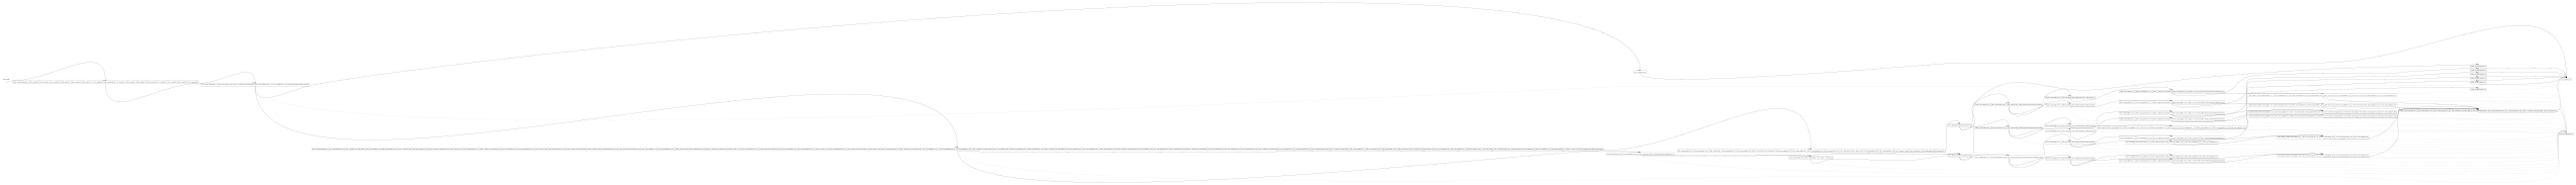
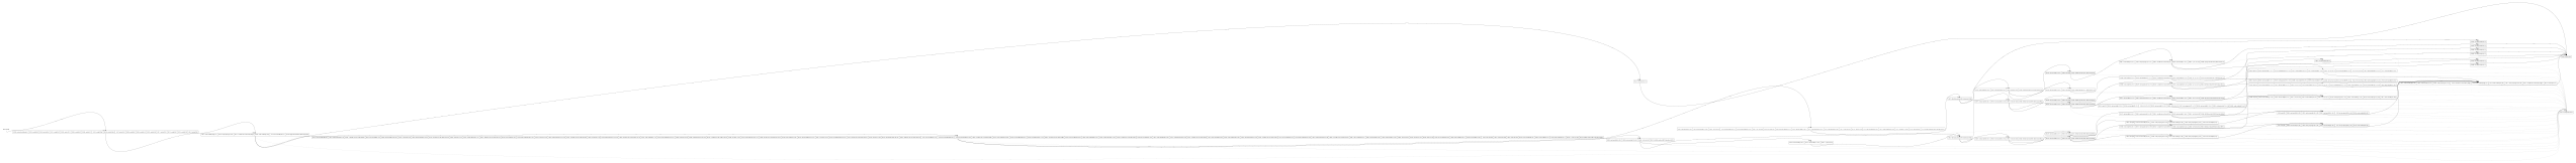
  digraph {
    fontname="Open Sans"
    rankdir=LR
    node [fontname="Open Sans" shape=record]
    edge [fontname="Open Sans" headport=n tailport=s]
    n1 [label=BB_entry866 shape=none]
    n2 [label="{29198: constant[undefined,v1]|29199: vardecl['vb']|29200: vardecl['va']|29201: vardecl['x0']|29202: vardecl['x1']|29203: vardecl['y0']|29204: vardecl['y1']|29205: vardecl['lSite']|29206: vardecl['rSite']|29207: vardecl['lx']|29208: vardecl['ly']|29209: vardecl['rx']|29210: vardecl['ry']|29211: vardecl['fx']|29212: vardecl['fy']|29213: vardecl['fm']|29214: vardecl['fb']}"]
    n3 [label="{29215: read-variable['edge',v3,-]|29216: read-property[v3,'b',v2]|29217: \<variable-non-null-undef\>['edge']|29218: write-variable[v2,'vb']*|29219: read-variable['vb',v4,-]|29220: if[v4](true-block:8973,false-block:8974)}"]
    n4 [label="{29221: constant[true,v1]}"]
    n5 [label="{29222: read-variable['edge',v6,-]|29223: read-property[v6,'a',v5]|29224: \<variable-non-null-undef\>['edge']|29225: write-variable[v5,'va']*|29226: read-variable['extent',v9,-]|29227: constant[0.0,v10]|29228: read-property[v9,v10,v8]|29229: \<variable-non-null-undef\>['extent']|29230: constant[0.0,v11]|29231: read-property[v8,v11,v7]|29232: \<property-non-null-undef\>[v9,v10]|29233: write-variable[v7,'x0']*|29234: read-variable['extent',v14,-]|29235: constant[1.0,v15]|29236: read-property[v14,v15,v13]|29237: \<variable-non-null-undef\>['extent']|29238: constant[0.0,v16]|29239: read-property[v13,v16,v12]|29240: \<property-non-null-undef\>[v14,v15]|29241: write-variable[v12,'x1']*|29242: read-variable['extent',v19,-]|29243: constant[0.0,v20]|29244: read-property[v19,v20,v18]|29245: \<variable-non-null-undef\>['extent']|29246: constant[1.0,v21]|29247: read-property[v18,v21,v17]|29248: \<property-non-null-undef\>[v19,v20]|29249: write-variable[v17,'y0']*|29250: read-variable['extent',v24,-]|29251: constant[1.0,v25]|29252: read-property[v24,v25,v23]|29253: \<variable-non-null-undef\>['extent']|29254: constant[1.0,v26]|29255: read-property[v23,v26,v22]|29256: \<property-non-null-undef\>[v24,v25]|29257: write-variable[v22,'y1']*|29258: read-variable['edge',v28,-]|29259: read-property[v28,'l',v27]|29260: \<variable-non-null-undef\>['edge']|29261: write-variable[v27,'lSite']*|29262: read-variable['edge',v30,-]|29263: read-property[v30,'r',v29]|29264: \<variable-non-null-undef\>['edge']|29265: write-variable[v29,'rSite']*|29266: read-variable['lSite',v32,-]|29267: read-property[v32,'x',v31]|29268: \<variable-non-null-undef\>['lSite']|29269: write-variable[v31,'lx']*|29270: read-variable['lSite',v34,-]|29271: read-property[v34,'y',v33]|29272: \<variable-non-null-undef\>['lSite']|29273: write-variable[v33,'ly']*|29274: read-variable['rSite',v36,-]|29275: read-property[v36,'x',v35]|29276: \<variable-non-null-undef\>['rSite']|29277: write-variable[v35,'rx']*|29278: read-variable['rSite',v38,-]|29279: read-property[v38,'y',v37]|29280: \<variable-non-null-undef\>['rSite']|29281: write-variable[v37,'ry']*|29282: read-variable['lx',v42,-]|29283: read-variable['rx',v43,-]|29284: +[v42,v43,v40]|29285: constant[2.0,v41]|29286: /[v40,v41,v39]|29287: write-variable[v39,'fx']*|29288: read-variable['ly',v47,-]|29289: read-variable['ry',v48,-]|29290: +[v47,v48,v45]|29291: constant[2.0,v46]|29292: /[v45,v46,v44]|29293: write-variable[v44,'fy']*|29294: read-variable['ry',v50,-]|29295: read-variable['ly',v51,-]|29296: ===[v50,v51,v49]|29297: if[v49](true-block:8975,false-block:8976)}"]
    n6 [label="{29515: exceptional-return}"]
    n7 [label="{29514: return[v1]}"]
    n8 [label="{29298: read-variable['fx',v53,-]|29299: read-variable['x0',v54,-]|29300: \<[v53,v54,v52]|29301: if[v52](true-block:8978,false-block:8977)}"]
    n9 [label="{29302: read-variable['lx',v55,-]|29303: read-variable['rx',v56,-]|29304: -[v55,v56,v53]|29305: read-variable['ry',v57,-]|29306: read-variable['ly',v58,-]|29307: -[v57,v58,v54]|29308: /[v53,v54,v52]|29309: write-variable[v52,'fm']*|29310: read-variable['fy',v60,-]|29311: read-variable['fm',v62,-]|29312: read-variable['fx',v63,-]|29313: *[v62,v63,v61]|29314: -[v60,v61,v59]|29315: write-variable[v59,'fb']*|29316: read-variable['fm',v65,-]|29317: constant[-1.0,v66]|29318: \<[v65,v66,v64]|29319: if[v64](true-block:8992,false-block:8991)}"]
    n10 [label="{29323: if[v52](true-block:8979,false-block:8980)}"]
    n11 [label="{29320: read-variable['fx',v53,-]|29321: read-variable['x1',v54,-]|29322: \>=[v53,v54,v52]}"]
    n12 [label="{29376: if[v64](true-block:8993,false-block:8994)}"]
    n13 [label="{29324: constant[undefined,v1]}"]
    n14 [label="{29325: read-variable['lx',v54,-]|29326: read-variable['rx',v55,-]|29327: \>[v54,v55,v53]|29328: if[v53](true-block:8981,false-block:8982)}"]
    n15 [label="{29377: read-variable['lx',v66,-]|29378: read-variable['rx',v67,-]|29379: \>[v66,v67,v65]|29380: if[v65](true-block:8995,false-block:8996)}"]
    n16 [label="{29381: read-variable['ly',v66,-]|29382: read-variable['ry',v67,-]|29383: \<[v66,v67,v65]|29384: if[v65](true-block:9005,false-block:9006)}"]
    n17 [label="{29329: read-variable['va',v57,-]|29330: ![v57,v56]|29331: if[v56](true-block:8983,false-block:8984)}"]
    n18 [label="{29332: read-variable['va',v57,-]|29333: ![v57,v56]|29334: if[v56](true-block:8987,false-block:8988)}"]
    n19 [label="{29385: read-variable['va',v69,-]|29386: ![v69,v68]|29387: if[v68](true-block:8997,false-block:8998)}"]
    n20 [label="{29388: read-variable['va',v69,-]|29389: ![v69,v68]|29390: if[v68](true-block:9001,false-block:9002)}"]
    n21 [label="{29445: read-variable['va',v69,-]|29446: ![v69,v68]|29447: if[v68](true-block:9007,false-block:9008)}"]
    n22 [label="{29448: read-variable['va',v69,-]|29449: ![v69,v68]|29450: if[v68](true-block:9011,false-block:9012)}"]
    n23 [label="{29335: new[v58]|29336: read-variable['fx',v59,-]|29337: write-property[v58,'x',v59]|29338: read-variable['y0',v60,-]|29339: write-property[v58,'y',v60]|29340: write-variable[v58,'va']*}"]
    n24 [label="{29341: read-variable['va',v61,-]|29342: read-property[v61,'y',v59]|29343: \<variable-non-null-undef\>['va']|29344: read-variable['y1',v60,-]|29345: \>=[v59,v60,v58]|29346: if[v58](true-block:8985,false-block:8986)}"]
    n25 [label="{29354: new[v58]|29355: read-variable['fx',v59,-]|29356: write-property[v58,'x',v59]|29357: read-variable['y1',v60,-]|29358: write-property[v58,'y',v60]|29359: write-variable[v58,'va']*}"]
    n26 [label="{29360: read-variable['va',v61,-]|29361: read-property[v61,'y',v59]|29362: \<variable-non-null-undef\>['va']|29363: read-variable['y0',v60,-]|29364: \<[v59,v60,v58]|29365: if[v58](true-block:8989,false-block:8990)}"]
    n27 [label="{29348: new[v58]|29349: read-variable['fx',v59,-]|29350: write-property[v58,'x',v59]|29351: read-variable['y1',v60,-]|29352: write-property[v58,'y',v60]|29353: write-variable[v58,'vb']*}"]
+   n28 [label="{29347: constant[undefined,v1]}"]
    n29 [label="{29367: new[v58]|29368: read-variable['fx',v59,-]|29369: write-property[v58,'x',v59]|29370: read-variable['y0',v60,-]|29371: write-property[v58,'y',v60]|29372: write-variable[v58,'vb']*}"]
    n30 [label="{29366: constant[undefined,v1]}"]
    n31 [label="{29505: read-variable['edge',v53,-]|29506: read-variable['va',v52,-]|29507: write-property[v53,'a',v52]|29508: \<variable-non-null-undef\>['edge']*|29509: read-variable['edge',v55,-]|29510: read-variable['vb',v54,-]|29511: write-property[v55,'b',v54]|29512: \<variable-non-null-undef\>['edge']*|29513: constant[true,v1]}"]
    n32 [label="{29391: new[v70]|29392: read-variable['y0',v74,-]|29393: read-variable['fb',v75,-]|29394: -[v74,v75,v72]|29395: read-variable['fm',v73,-]|29396: /[v72,v73,v71]|29397: write-property[v70,'x',v71]|29398: read-variable['y0',v76,-]|29399: write-property[v70,'y',v76]|29400: write-variable[v70,'va']*}"]
    n33 [label="{29401: read-variable['va',v73,-]|29402: read-property[v73,'y',v71]|29403: \<variable-non-null-undef\>['va']|29404: read-variable['y1',v72,-]|29405: \>=[v71,v72,v70]|29406: if[v70](true-block:8999,false-block:9000)}"]
    n34 [label="{29428: read-variable['va',v73,-]|29429: read-property[v73,'y',v71]|29430: \<variable-non-null-undef\>['va']|29431: read-variable['y0',v72,-]|29432: \<[v71,v72,v70]|29433: if[v70](true-block:9003,false-block:9004)}"]
    n35 [label="{29461: read-variable['va',v73,-]|29462: read-property[v73,'x',v71]|29463: \<variable-non-null-undef\>['va']|29464: read-variable['x1',v72,-]|29465: \>=[v71,v72,v70]|29466: if[v70](true-block:9009,false-block:9010)}"]
    n36 [label="{29488: read-variable['va',v73,-]|29489: read-property[v73,'x',v71]|29490: \<variable-non-null-undef\>['va']|29491: read-variable['x0',v72,-]|29492: \<[v71,v72,v70]|29493: if[v70](true-block:9013,false-block:9014)}"]
    n37 [label="{29408: new[v70]|29409: read-variable['y1',v74,-]|29410: read-variable['fb',v75,-]|29411: -[v74,v75,v72]|29412: read-variable['fm',v73,-]|29413: /[v72,v73,v71]|29414: write-property[v70,'x',v71]|29415: read-variable['y1',v76,-]|29416: write-property[v70,'y',v76]|29417: write-variable[v70,'vb']*}"]
    n38 [label="{29407: constant[undefined,v1]}"]
    n39 [label="{29435: new[v70]|29436: read-variable['y0',v74,-]|29437: read-variable['fb',v75,-]|29438: -[v74,v75,v72]|29439: read-variable['fm',v73,-]|29440: /[v72,v73,v71]|29441: write-property[v70,'x',v71]|29442: read-variable['y0',v76,-]|29443: write-property[v70,'y',v76]|29444: write-variable[v70,'vb']*}"]
    n40 [label="{29434: constant[undefined,v1]}"]
    n41 [label="{29468: new[v70]|29469: read-variable['x1',v71,-]|29470: write-property[v70,'x',v71]|29471: read-variable['fm',v75,-]|29472: read-variable['x1',v76,-]|29473: *[v75,v76,v73]|29474: read-variable['fb',v74,-]|29475: +[v73,v74,v72]|29476: write-property[v70,'y',v72]|29477: write-variable[v70,'vb']*}"]
    n42 [label="{29467: constant[undefined,v1]}"]
    n43 [label="{29495: new[v70]|29496: read-variable['x0',v71,-]|29497: write-property[v70,'x',v71]|29498: read-variable['fm',v75,-]|29499: read-variable['x0',v76,-]|29500: *[v75,v76,v73]|29501: read-variable['fb',v74,-]|29502: +[v73,v74,v72]|29503: write-property[v70,'y',v72]|29504: write-variable[v70,'vb']*}"]
    n44 [label="{29494: constant[undefined,v1]}"]
    n1 -> n2 [headlabel="    8971"]
    n2 -> n3 [headlabel="      8972"]
    n3 -> n4 [headlabel="      8973"]
    n3 -> n5 [headlabel="      8974"]
    n3 -> n6 [color=gray headlabel="      9017"]
    n4 -> n7 [headlabel="      9016"]
    n5 -> n6 [color=gray]
    n5 -> n8 [headlabel="      8975"]
    n5 -> n9 [headlabel="      8976"]
    n8 -> n6 [color=gray]
    n8 -> n10 [headlabel="      8978"]
    n8 -> n11 [headlabel="      8977"]
    n9 -> n6 [color=gray]
    n9 -> n12 [headlabel="      8992"]
    n10 -> n13 [headlabel="      8979"]
    n10 -> n14 [headlabel="      8980"]
    n11 -> n6 [color=gray]
    n11 -> n10
    n12 -> n15 [headlabel="      8993"]
    n12 -> n16 [headlabel="      8994"]
    n13 -> n7
    n14 -> n6 [color=gray]
    n14 -> n17 [headlabel="      8981"]
    n14 -> n18 [headlabel="      8982"]
    n15 -> n6 [color=gray]
    n15 -> n19 [headlabel="      8995"]
    n15 -> n20 [headlabel="      8996"]
    n16 -> n6 [color=gray]
    n16 -> n21 [headlabel="      9005"]
    n16 -> n22 [headlabel="      9006"]
    n17 -> n6 [color=gray]
    n17 -> n23 [headlabel="      8983"]
    n17 -> n24 [headlabel="      8984"]
    n18 -> n6 [color=gray]
    n18 -> n25 [headlabel="      8987"]
    n18 -> n26 [headlabel="      8988"]
    n19 -> n6 [color=gray]
    n19 -> n32 [headlabel="      8997"]
    n19 -> n33 [headlabel="      8998"]
    n20 -> n6 [color=gray]
    n20 -> n34 [headlabel="      9002"]
    n21 -> n6 [color=gray]
    n21 -> n35 [headlabel="      9008"]
    n22 -> n6 [color=gray]
    n22 -> n36 [headlabel="      9012"]
    n23 -> n6 [color=gray]
    n23 -> n27 [headlabel="      8986"]
    n24 -> n6 [color=gray]
    n24 -> n27
+   n24 -> n28 [headlabel="      8985"]
    n25 -> n6 [color=gray]
    n25 -> n29 [headlabel="      8990"]
    n26 -> n6 [color=gray]
    n26 -> n29
    n26 -> n30 [headlabel="      8989"]
    n27 -> n6 [color=gray]
    n27 -> n31 [headlabel="      9015"]
+   n28 -> n7
    n29 -> n6 [color=gray]
    n29 -> n31
    n30 -> n7 [color=gray]
    n31 -> n6 [color=gray]
    n31 -> n7
    n32 -> n6 [color=gray]
    n32 -> n37 [headlabel="      9000"]
    n33 -> n6 [color=gray]
    n33 -> n37
    n33 -> n38 [headlabel="      8999"]
    n34 -> n6 [color=gray]
    n34 -> n39
    n34 -> n40 [headlabel="      9003"]
    n35 -> n6 [color=gray]
    n35 -> n41
    n35 -> n42 [headlabel="      9009"]
    n36 -> n6 [color=gray]
    n36 -> n43
    n36 -> n44 [headlabel="      9013"]
    n37 -> n6 [color=gray]
    n37 -> n31
    n38 -> n7
    n39 -> n6 [color=gray]
    n39 -> n31
    n40 -> n7
    n41 -> n6 [color=gray]
    n41 -> n31
    n42 -> n7
    n43 -> n6 [color=gray]
    n43 -> n31
    n44 -> n7
  }
